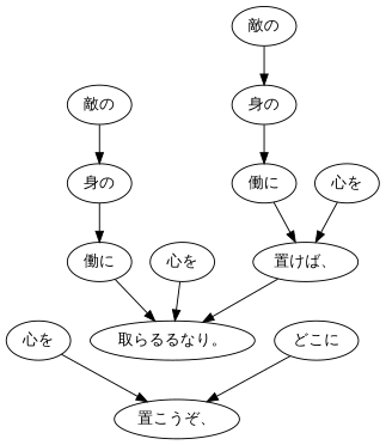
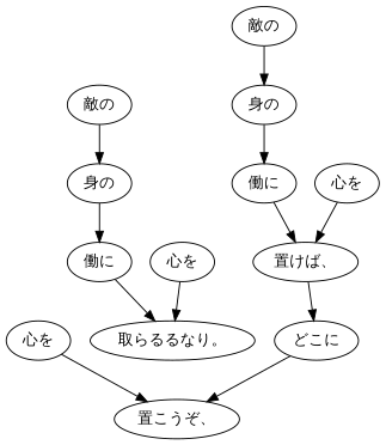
  digraph {
    n1 [label="心を"]
    n2 [label="置こうぞ、"]
    n3 [label="どこに"]
    n4 [label="置けば、"]
    n5 [label="取らるるなり。"]
    n6 [label="敵の"]
    n7 [label="身の"]
    n8 [label="働に"]
    n9 [label="心を"]
    n10 [label="敵の"]
    n11 [label="身の"]
    n12 [label="働に"]
    n13 [label="心を"]
    n1 -> n2
    n3 -> n2
-   n4 -> n5
+   n4 -> n3
    n6 -> n7
    n7 -> n8
    n8 -> n4
    n9 -> n4
    n10 -> n11
    n11 -> n12
    n12 -> n5
    n13 -> n5
  }
